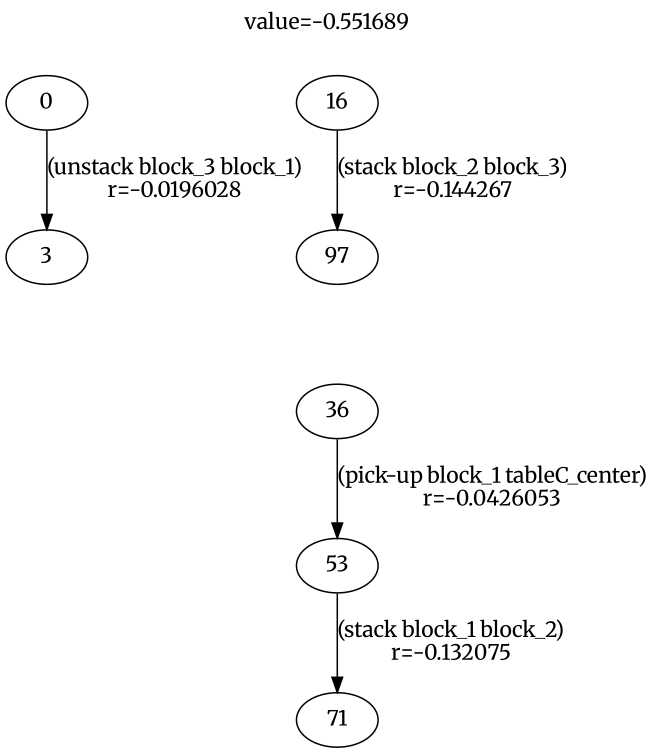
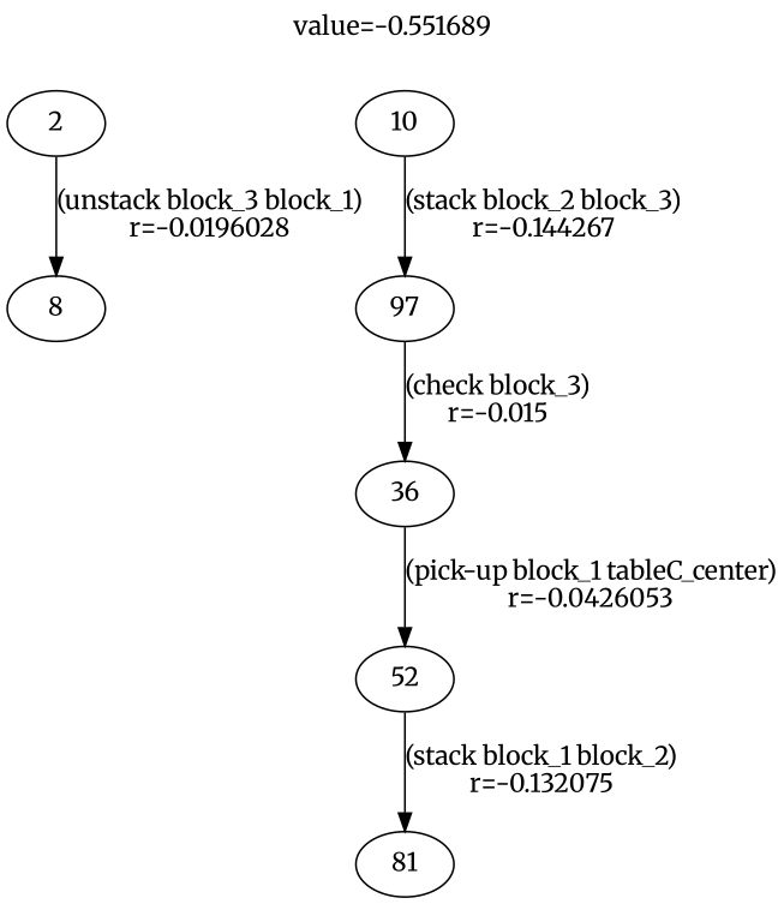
  digraph {
    fontname=Merriweather
    label="value=-0.551689"
    labelloc=top
    node [fontname=Merriweather]
    edge [fontname=Merriweather]
-   0
-   3
+   0 [label=2]
+   3 [label=8]
    n3 [label=97]
-   16
+   16 [label=10]
    n5 [label=36]
-   52 [label=53]
-   81 [label=71]
+   52
+   81
    0 -> 3 [label="(unstack block_3 block_1)\nr=-0.0196028"]
+   n3 -> n5 [label="(check block_3)\nr=-0.015"]
    16 -> n3 [label="(stack block_2 block_3)\nr=-0.144267"]
    n5 -> 52 [label="(pick-up block_1 tableC_center)\nr=-0.0426053"]
    52 -> 81 [label="(stack block_1 block_2)\nr=-0.132075"]
  }
